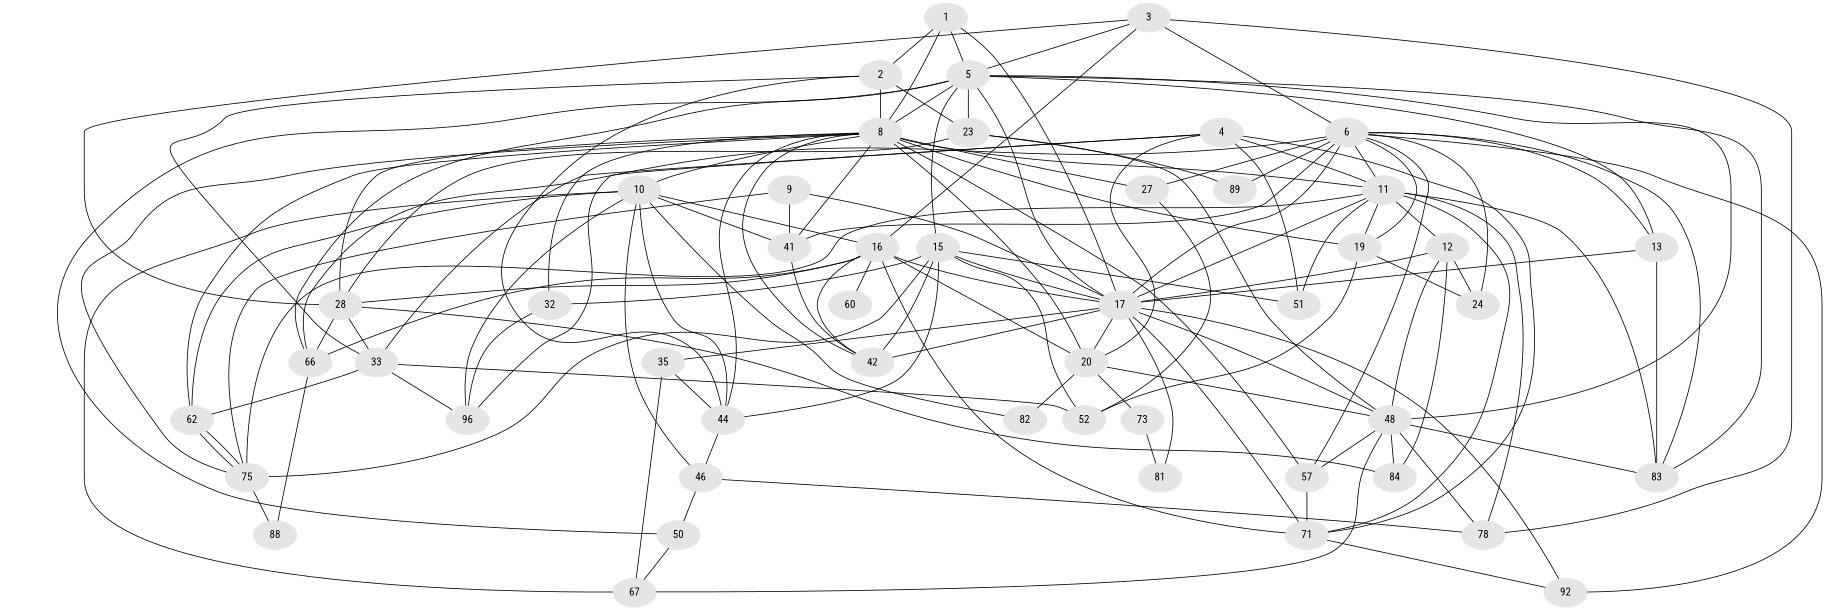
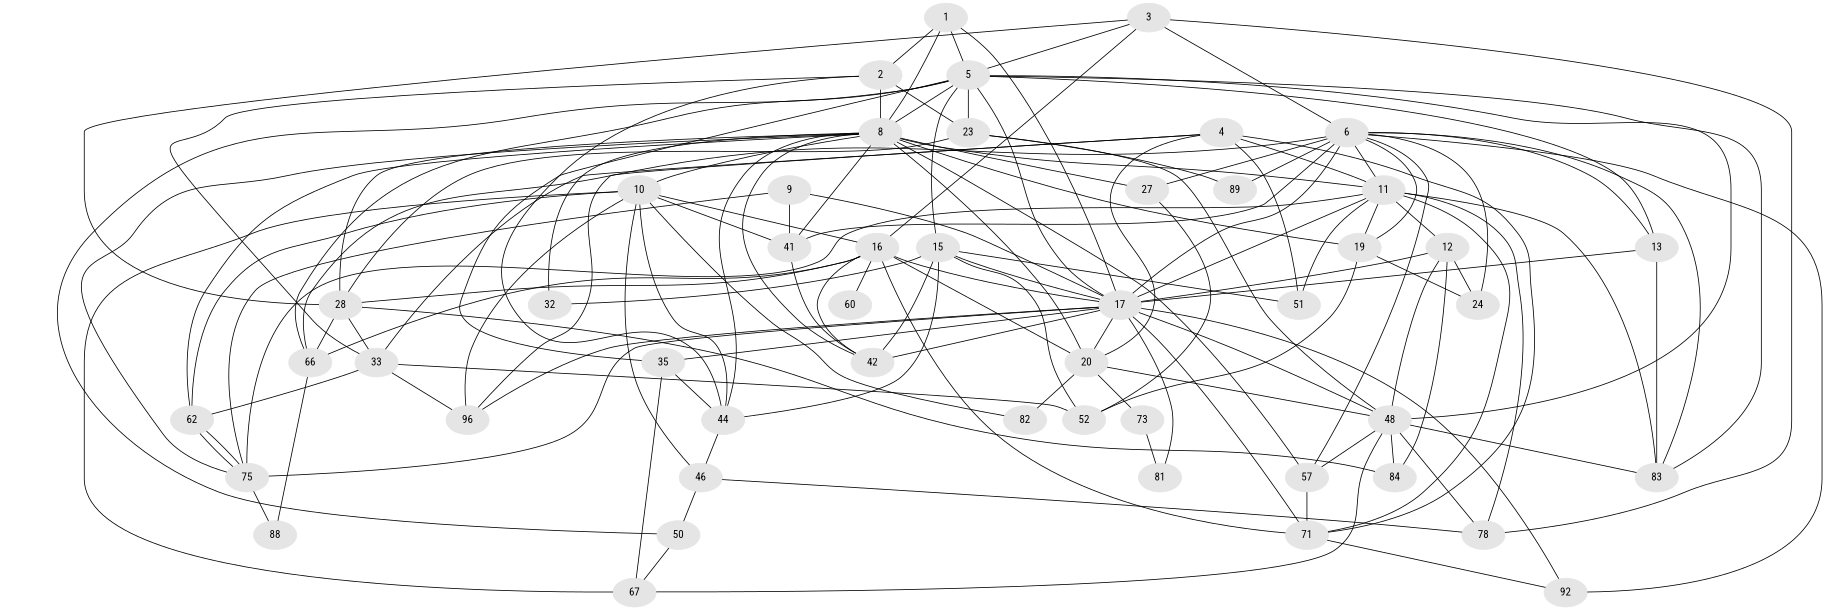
  graph {
    fontname="Roboto Condensed"
    node [color=gray90 fontname="Roboto Condensed" style=filled]
    edge [fontname="Roboto Condensed"]
    1 [super="+74"]
    2 [super="+97"]
    5 [super="+7+18"]
    8 [super="+14+22+26"]
    17 [super="+91+87+21"]
    23
    33 [super="+37"]
    44 [super="+53"]
    13
    15 [super="+29+90"]
    35 [super="+65"]
    48 [super="+49+56"]
    50
    66
    83
    28 [super="+55+70"]
    11 [super="+47+38+68"]
    20 [super="+77+34"]
    19 [super="+94"]
    27
    41
    57 [super="+58"]
    10 [super="+39+63+40"]
    32
    42 [super="+100"]
    n26 [label=62]
    75 [super="+80"]
    71 [super="+99"]
    96
    92
    81
    89
    52 [super="+79"]
    46
    3 [super="+72"]
    6 [super="+36"]
    16 [super="+43"]
    78
    24
    60
    84
    4 [super="+98"]
    51
    12
    82
    73
    67
    88
    9 [super="+30"]
    1 -- 2
    1 -- 5
    1 -- 8
    1 -- 17
    2 -- 8
    2 -- 23
    2 -- 33
    2 -- 44
    5 -- 8
    5 -- 17
    5 -- 23
    5 -- 13
    5 -- 15
+   5 -- 35
    5 -- 48
    5 -- 50
    5 -- 66
    5 -- 83
    8 -- 44
    8 -- 28
    8 -- 11 [weight=2]
    8 -- 20
    8 -- 19
    8 -- 27
    8 -- 41
    8 -- 57 [weight=2]
    8 -- 10
    8 -- 32
    8 -- 42
    8 -- n26
    8 -- 75
    17 -- 35
    17 -- 48 [weight=2]
    17 -- 20
    17 -- 42
-   15 -- 75
+   17 -- 75
    17 -- 71
-   32 -- 96
+   17 -- 96
    17 -- 92
    17 -- 81
    23 -- 48
    23 -- 28
    23 -- 89
    33 -- n26
    33 -- 96
    33 -- 52
    44 -- 46
    13 -- 17
    13 -- 83
    15 -- 17
    15 -- 44
    15 -- 32
    15 -- 42
    15 -- 52
    15 -- 51
    35 -- 44
    35 -- 67
    48 -- 83
    48 -- 57
    48 -- 78
    48 -- 84
    48 -- 67
    50 -- 67
    66 -- 88
    28 -- 33
    28 -- 66
    28 -- 84
    11 -- 17
    11 -- 83
    11 -- 19
    11 -- 75
    11 -- 71
    11 -- 78
    11 -- 51
    11 -- 12
    20 -- 48 [weight=2]
    20 -- 82
    20 -- 73
    19 -- 52
    19 -- 24
    27 -- 52
    41 -- 42
    57 -- 71
    10 -- 44
    10 -- 41
    10 -- n26
    10 -- 96
    10 -- 46
    10 -- 16
    10 -- 82
    10 -- 67 [weight=2]
    n26 -- 75
    n26 -- 75
    75 -- 88
    71 -- 92
    46 -- 50
    46 -- 78
    3 -- 5
    3 -- 28
    3 -- 6 [weight=2]
    3 -- 16
    3 -- 78
    6 -- 17
    6 -- 13
    6 -- 66
    6 -- 83
    6 -- 11
    6 -- 19
    6 -- 27
    6 -- 41
    6 -- 57
    6 -- 92
    6 -- 89
    6 -- 24
    16 -- 17
    16 -- 66
    16 -- 28 [weight=2]
    16 -- 20
    16 -- 42
    16 -- 71
    16 -- 60 [weight=2]
    4 -- 33
    4 -- 11
    4 -- 20
    4 -- 71
    4 -- 96
    4 -- 51
    12 -- 17
    12 -- 48
    12 -- 24
    12 -- 84
    73 -- 81
    9 -- 17
    9 -- 41
    9 -- 75
  }
